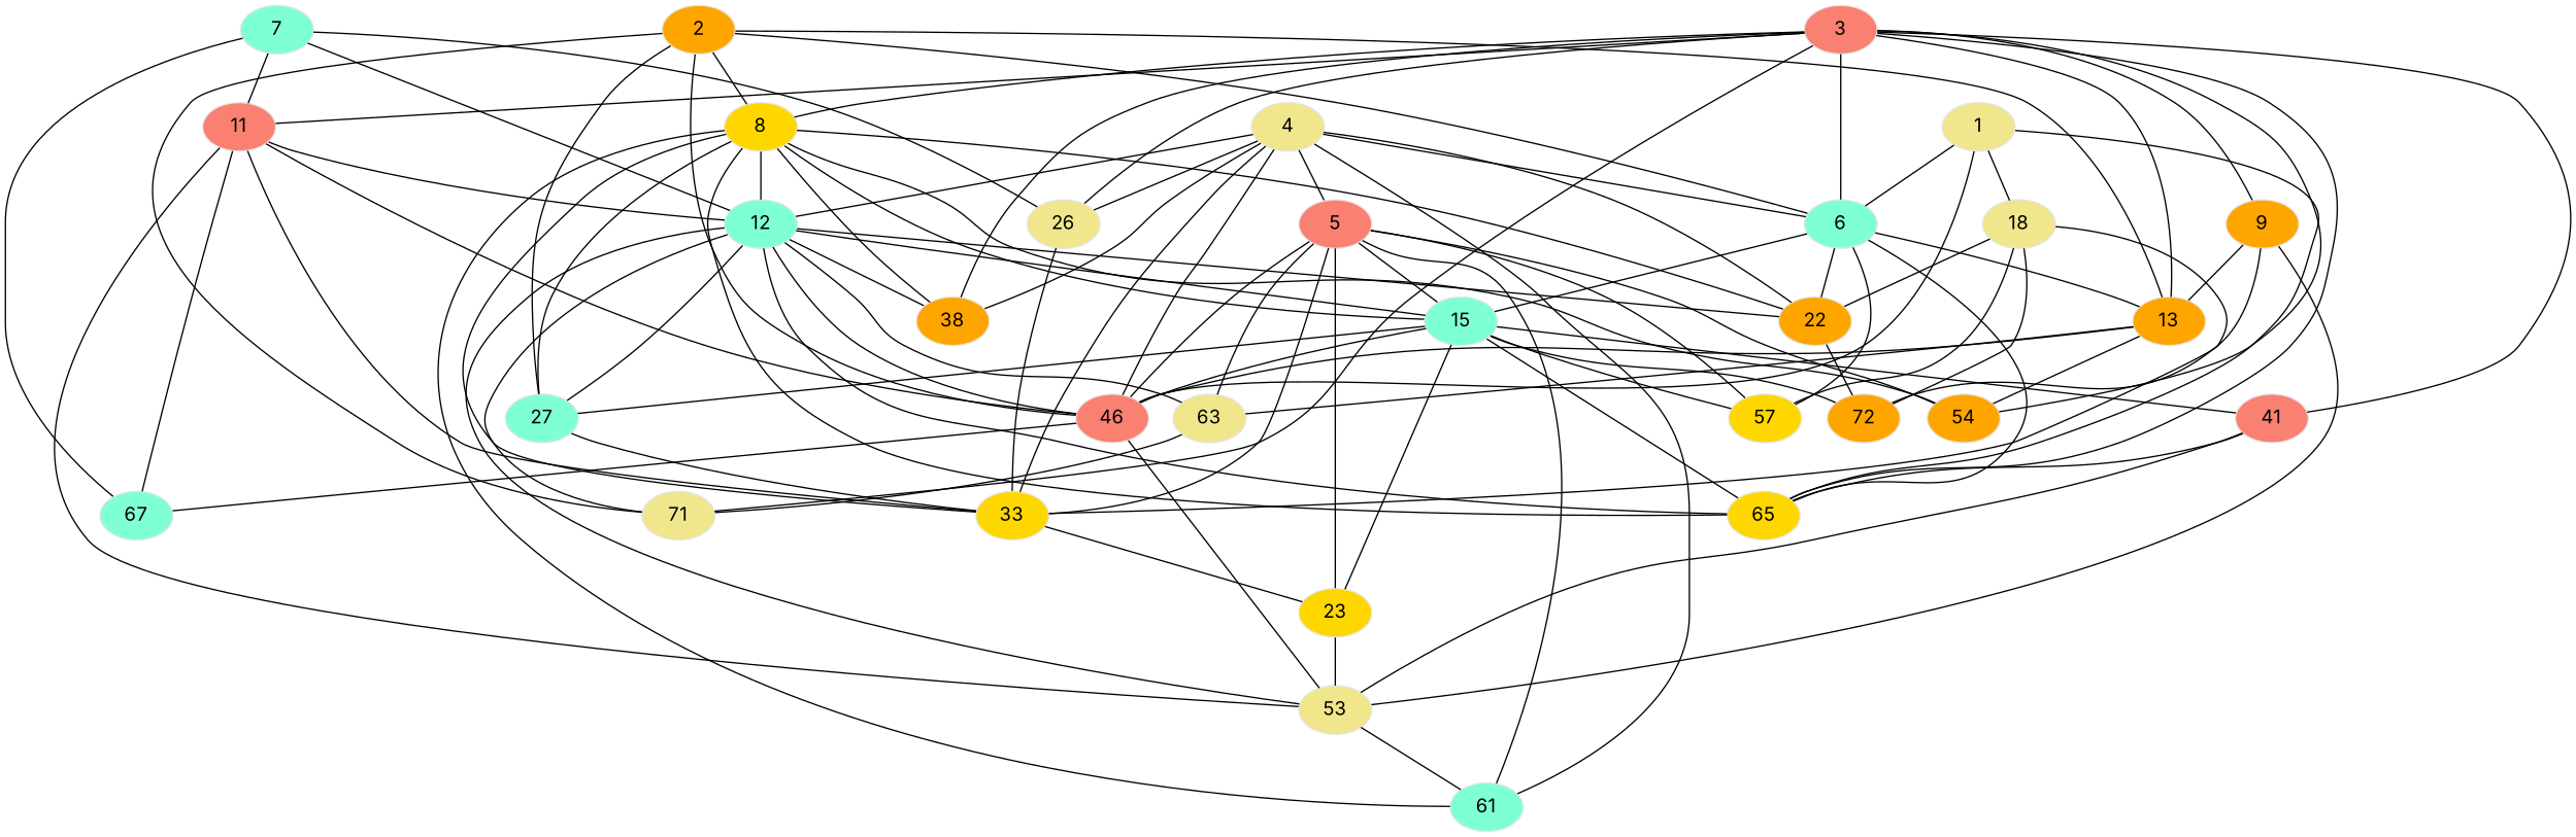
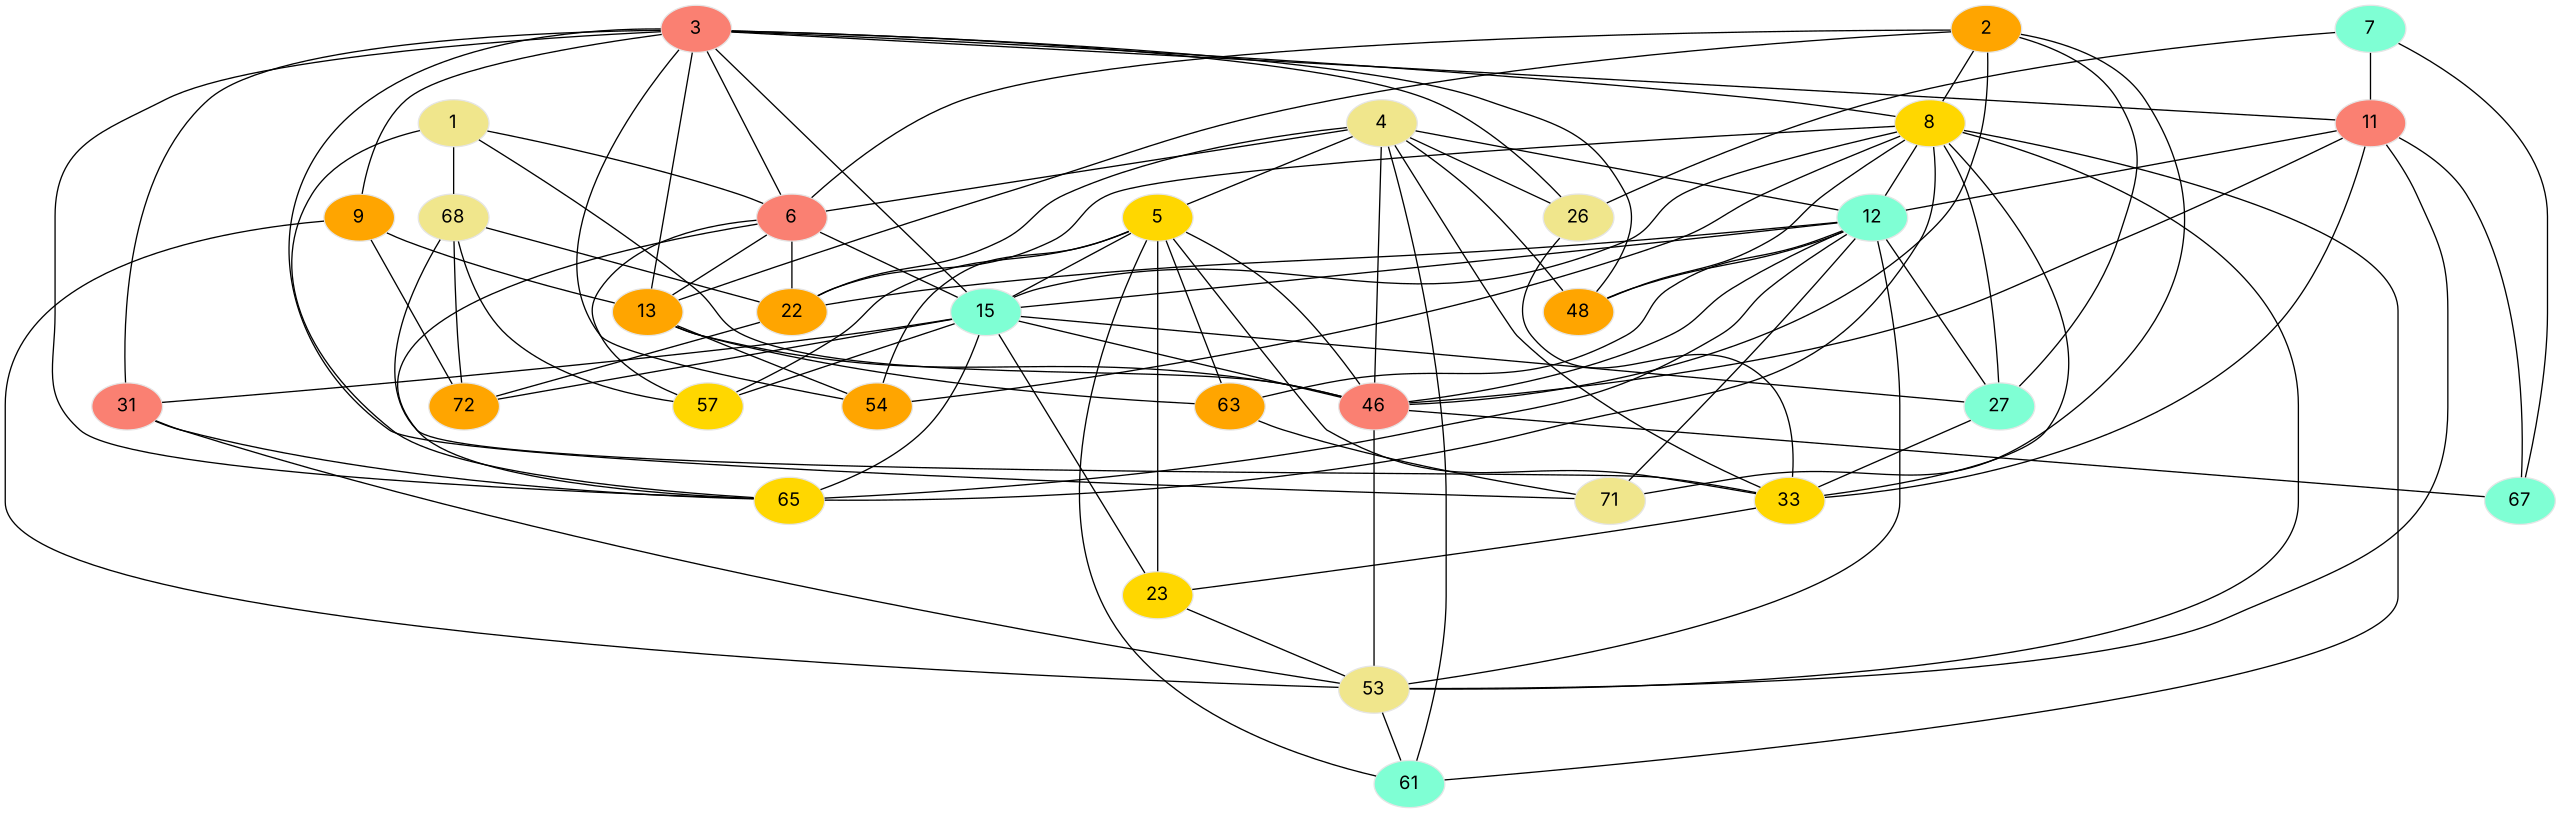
  graph {
    fontname=Inter
    node [color=gray90 fillcolor=aquamarine fontname=Inter style=filled]
    edge [fontname=Inter]
-   6 [super="+51"]
+   6 [fillcolor=salmon super="+51"]
    65 [fillcolor=gold super="+68"]
    13 [fillcolor=orange super="+17+29"]
    15 [super="+75+19+20+24"]
    22 [fillcolor=orange super="+59"]
    57 [fillcolor=gold]
    1 [fillcolor=khaki]
-   18 [fillcolor=khaki super="+60"]
+   18 [fillcolor=khaki super="+60" label=68]
    46 [fillcolor=salmon super="+55+49"]
    33 [fillcolor=gold super="+47"]
    72 [fillcolor=orange]
    67
    53 [fillcolor=khaki super="+66"]
    2 [fillcolor=orange super="+34"]
    8 [fillcolor=gold super="+40+35+31"]
    27 [super="+36"]
    71 [fillcolor=khaki]
-   38 [fillcolor=orange]
+   38 [fillcolor=orange label=48]
    54 [fillcolor=orange]
    12 [super="+74+76+14+77"]
    61
-   63 [fillcolor=khaki super="+70"]
+   63 [fillcolor=orange super="+70"]
    3 [fillcolor=salmon super="+16"]
    9 [fillcolor=orange]
    11 [fillcolor=salmon super="+42+62"]
    26 [fillcolor=khaki]
-   41 [fillcolor=salmon]
+   41 [fillcolor=salmon label=31]
    n28 [fillcolor=gold label=23 super="+52"]
    4 [fillcolor=khaki super="+10"]
-   5 [fillcolor=salmon super="+21+32+45"]
+   5 [fillcolor=gold super="+21+32+45"]
    7
    6 -- 65
    6 -- 13
    6 -- 15
    6 -- 22
    6 -- 57
    13 -- 46
    13 -- 54
    13 -- 63 [weight=2]
    15 -- 65
    15 -- 57
    15 -- 46
    15 -- 72
    15 -- 27
    15 -- 41
    15 -- n28
    22 -- 72
    1 -- 6
    1 -- 65
    1 -- 18
    1 -- 46
    18 -- 22
    18 -- 57
    18 -- 33 [weight=2]
    18 -- 72
    46 -- 67
    46 -- 53
    33 -- n28
    53 -- 61
    2 -- 6
    2 -- 13
    2 -- 46
    2 -- 8
    2 -- 27
    2 -- 71
    8 -- 65 [weight=2]
    8 -- 15
    8 -- 22
    8 -- 33
+   8 -- 53
    8 -- 27
    8 -- 38
    8 -- 54
    8 -- 12 [weight=2]
    8 -- 61
    27 -- 33 [weight=2]
    12 -- 65
    12 -- 15
    12 -- 22
    12 -- 46
    12 -- 53
    12 -- 27
    12 -- 71
    12 -- 38
    12 -- 63
    63 -- 71
    3 -- 6
    3 -- 65
    3 -- 13
+   3 -- 15
    3 -- 8
    3 -- 71
    3 -- 38
    3 -- 54
    3 -- 9
    3 -- 11
    3 -- 26
    3 -- 41
    9 -- 13
    9 -- 72
    9 -- 53
    11 -- 46
    11 -- 33
    11 -- 67 [weight=2]
    11 -- 53
    11 -- 12
    26 -- 33
    41 -- 65
    41 -- 53
    n28 -- 53
    4 -- 6
    4 -- 22
    4 -- 46
    4 -- 33
    4 -- 38
    4 -- 12
    4 -- 61
    4 -- 26
    4 -- 5 [weight=2]
    5 -- 15
    5 -- 57
    5 -- 46
    5 -- 33
    5 -- 54
    5 -- 61
    5 -- 63
    5 -- n28 [weight=2]
    7 -- 67
-   7 -- 12
    7 -- 11
    7 -- 26
  }
